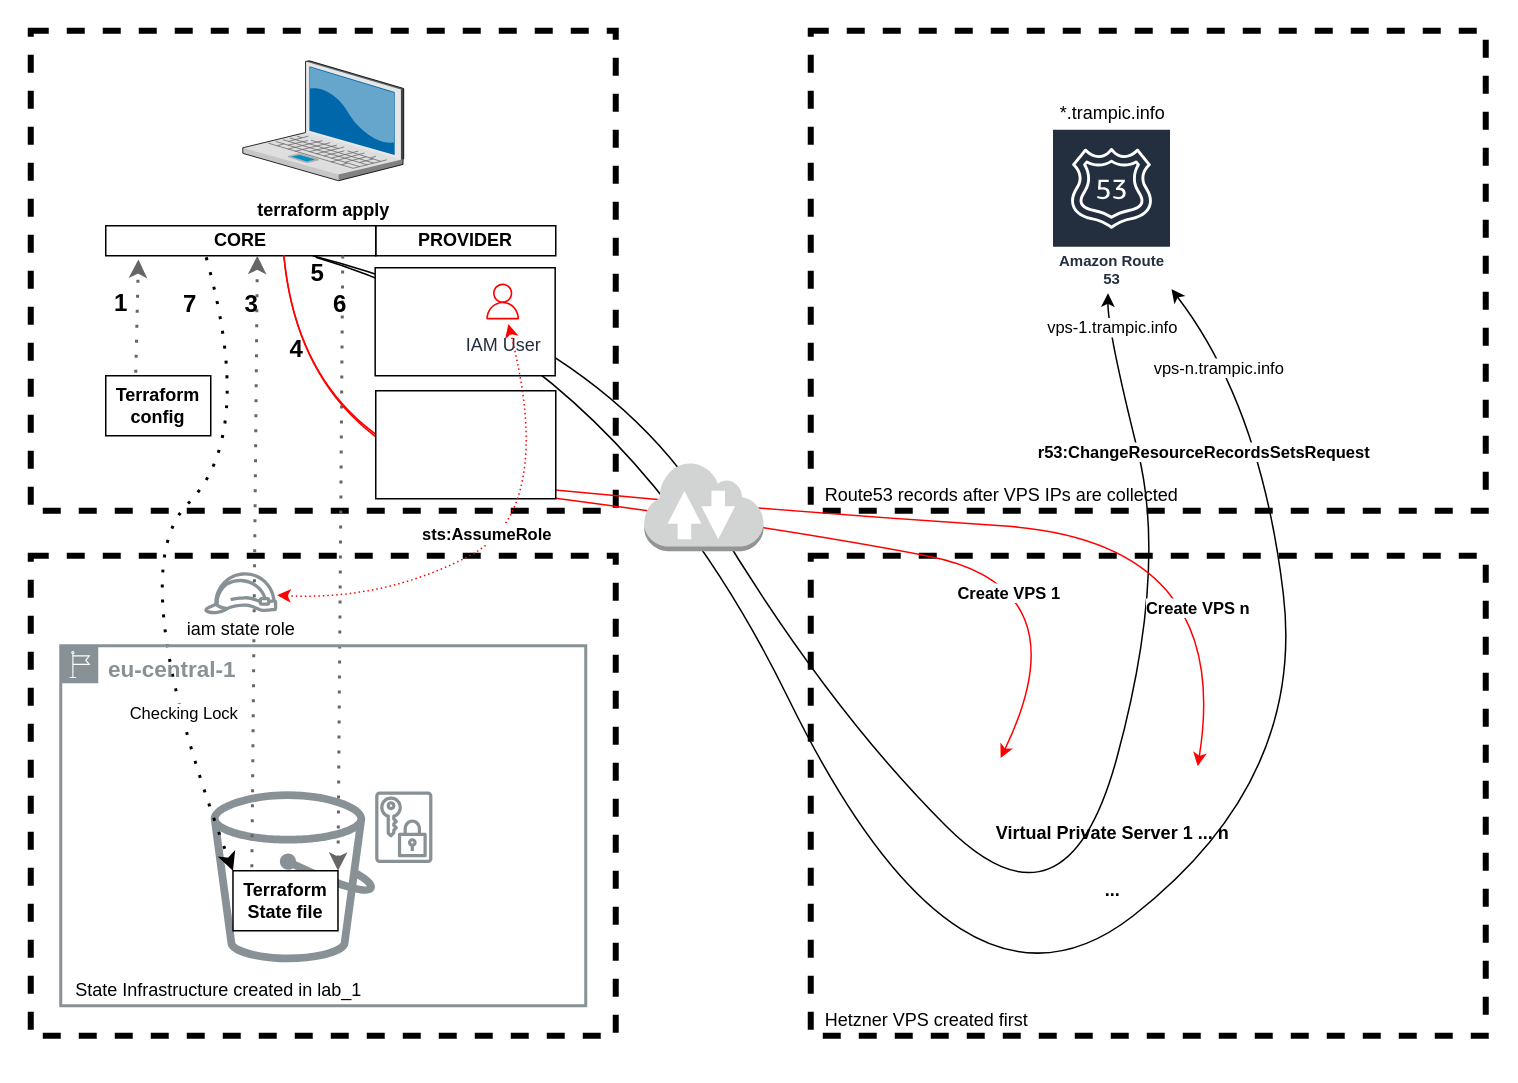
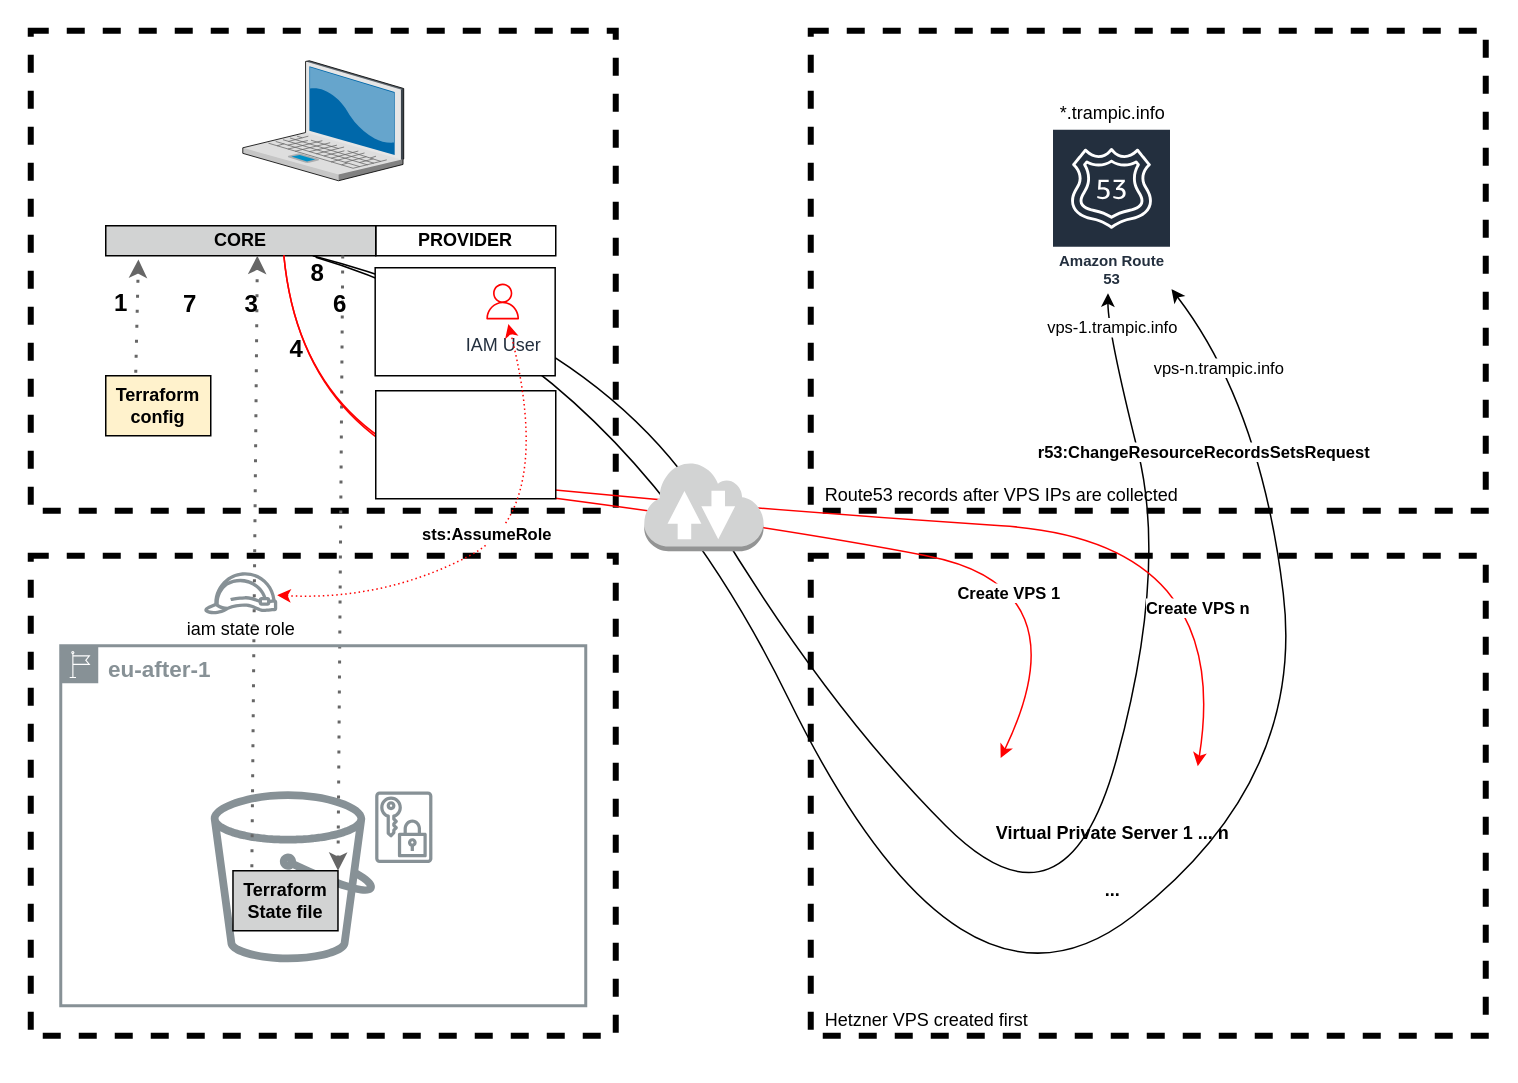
  <mxCell id="0" />
  <mxCell id="1" parent="0" />
  <mxCell id="2" value="" style="rounded=0;whiteSpace=wrap;html=1;dashed=1;strokeWidth=4;fillColor=none;" parent="1" vertex="1"><mxGeometry x="20" y="20" width="390" height="320" as="geometry" /></mxCell>
  <mxCell id="3" value="" style="rounded=0;whiteSpace=wrap;html=1;dashed=1;strokeWidth=4;fillColor=none;" parent="1" vertex="1"><mxGeometry x="20" y="370" width="390" height="320" as="geometry" /></mxCell>
  <mxCell id="4" value="" style="outlineConnect=0;fontColor=#232F3E;gradientColor=none;strokeColor=none;dashed=0;verticalLabelPosition=bottom;verticalAlign=top;align=center;html=1;fontSize=12;fontStyle=0;aspect=fixed;pointerEvents=1;shape=mxgraph.aws4.bucket;fillColor=#879196;" parent="1" vertex="1"><mxGeometry x="140" y="527" width="109.62" height="114" as="geometry" /></mxCell>
  <mxCell id="5" value="" style="rounded=0;whiteSpace=wrap;html=1;fillColor=none;strokeWidth=4;dashed=1;" parent="1" vertex="1"><mxGeometry x="540" y="20" width="450" height="320" as="geometry" /></mxCell>
  <mxCell id="6" value="" style="verticalLabelPosition=bottom;aspect=fixed;html=1;verticalAlign=top;strokeColor=none;align=center;outlineConnect=0;shape=mxgraph.citrix.laptop_2;fontStyle=1" parent="1" vertex="1"><mxGeometry x="161.36" y="40" width="107.28" height="80" as="geometry" /></mxCell>
- <mxCell id="7" value="terraform apply" style="text;html=1;align=center;verticalAlign=middle;resizable=0;points=[];autosize=1;fontStyle=1" parent="1" vertex="1"><mxGeometry x="165" y="130" width="100" height="20" as="geometry" /></mxCell>
- <mxCell id="8" value="Terraform config" style="whiteSpace=wrap;html=1;fontStyle=1" parent="1" vertex="1"><mxGeometry x="70" y="250" width="70" height="40" as="geometry" /></mxCell>
+ <mxCell id="8" value="Terraform config" style="whiteSpace=wrap;html=1;fontStyle=1;fillColor=#fff2cc;" parent="1" vertex="1"><mxGeometry x="70" y="250" width="70" height="40" as="geometry" /></mxCell>
  <mxCell id="9" value="PROVIDER" style="whiteSpace=wrap;html=1;fontStyle=1" parent="1" vertex="1"><mxGeometry y="150" width="120" height="20" as="geometry" x="250" /></mxCell>
- <mxCell id="10" value="CORE" style="whiteSpace=wrap;html=1;fontStyle=1" parent="1" vertex="1"><mxGeometry x="70" y="150" width="180" height="20" as="geometry" /></mxCell>
- <mxCell id="11" value="Terraform State file" style="whiteSpace=wrap;html=1;fontStyle=1" parent="1" vertex="1"><mxGeometry x="154.82" y="580" width="70" height="40" as="geometry" /></mxCell>
+ <mxCell id="10" value="CORE" style="whiteSpace=wrap;html=1;fontStyle=1;fillColor=#d2d3d3;" parent="1" vertex="1"><mxGeometry x="70" y="150" width="180" height="20" as="geometry" /></mxCell>
+ <mxCell id="11" value="Terraform State file" style="whiteSpace=wrap;html=1;fontStyle=1;fillColor=#d2d3d3;" parent="1" vertex="1"><mxGeometry x="154.82" y="580" width="70" height="40" as="geometry" /></mxCell>
  <mxCell id="12" value="" style="outlineConnect=0;fontColor=#232F3E;gradientColor=none;strokeColor=none;dashed=0;verticalLabelPosition=bottom;verticalAlign=top;align=center;html=1;fontSize=12;fontStyle=0;aspect=fixed;pointerEvents=1;shape=mxgraph.aws4.data_encryption_key;fillColor=#879196;" parent="1" vertex="1"><mxGeometry x="249.62" y="527" width="38.15" height="48" as="geometry" /></mxCell>
  <mxCell id="13" value="" style="endArrow=classic;html=1;dashed=1;strokeColor=#666666;strokeWidth=2;dashPattern=1 4;entryX=0.121;entryY=1.126;entryDx=0;entryDy=0;entryPerimeter=0;" parent="1" target="10" edge="1"><mxGeometry width="50" height="50" relative="1" as="geometry"><mxPoint x="90" y="248" as="sourcePoint" /><mxPoint x="90" y="198" as="targetPoint" /></mxGeometry></mxCell>
  <mxCell id="14" value="" style="endArrow=none;html=1;dashed=1;strokeColor=#666666;strokeWidth=2;dashPattern=1 4;startArrow=classic;startFill=1;endFill=0;exitX=1;exitY=0;exitDx=0;exitDy=0;" parent="1" source="11" edge="1"><mxGeometry width="50" height="50" relative="1" as="geometry"><mxPoint x="229.82" y="528" as="sourcePoint" /><mxPoint x="228" y="169" as="targetPoint" /></mxGeometry></mxCell>
- <mxCell id="15" value="" style="curved=1;endArrow=classic;html=1;strokeColor=#000000;dashed=1;dashPattern=1 4;entryX=0;entryY=0;entryDx=0;entryDy=0;strokeWidth=2;exitX=0.372;exitY=1.05;exitDx=0;exitDy=0;exitPerimeter=0;" parent="1" source="10" target="11" edge="1"><mxGeometry width="50" height="50" relative="1" as="geometry"><mxPoint x="221" y="198" as="sourcePoint" /><mxPoint x="211" y="348" as="targetPoint" /><Array as="points"><mxPoint x="170" y="290" /><mxPoint x="80" y="380" /></Array></mxGeometry></mxCell>
- <mxCell id="16" value="Checking Lock" style="edgeLabel;html=1;align=center;verticalAlign=middle;resizable=0;points=[];" parent="15" vertex="1" connectable="0"><mxGeometry x="0.119" y="-16" relative="1" as="geometry"><mxPoint x="53.26" y="79.76" as="offset" /></mxGeometry></mxCell>
  <mxCell id="17" value="" style="shape=image;imageAspect=0;aspect=fixed;verticalLabelPosition=bottom;verticalAlign=top;strokeColor=#000000;strokeWidth=2;image=https://www.iconfinder.com/data/icons/amazon-aws-stencils/100/Database_copy_DynamoDB_Table-512.png;" parent="1" vertex="1"><mxGeometry x="90" y="480" width="63" height="63" as="geometry" /></mxCell>
  <mxCell id="18" value="" style="outlineConnect=0;fontColor=#232F3E;gradientColor=none;strokeColor=none;dashed=0;verticalLabelPosition=bottom;verticalAlign=top;align=center;html=1;fontSize=12;fontStyle=0;aspect=fixed;pointerEvents=1;shape=mxgraph.aws4.role;fillColor=#879196;" parent="1" vertex="1"><mxGeometry x="135.18" y="381" width="49.64" height="28" as="geometry" /></mxCell>
  <mxCell id="19" value="iam state role" style="text;html=1;align=center;verticalAlign=middle;resizable=0;points=[];autosize=1;" parent="1" vertex="1"><mxGeometry x="115" y="409" width="90" height="20" as="geometry" /></mxCell>
  <mxCell id="20" value="" style="endArrow=classic;html=1;dashed=1;strokeColor=#666666;strokeWidth=2;dashPattern=1 4;startArrow=none;startFill=0;endFill=1;entryX=0.567;entryY=0.95;entryDx=0;entryDy=0;entryPerimeter=0;exitX=0.194;exitY=-0.084;exitDx=0;exitDy=0;exitPerimeter=0;" parent="1" edge="1"><mxGeometry width="50" height="50" relative="1" as="geometry"><mxPoint x="167.4" y="577.64" as="sourcePoint" /><mxPoint x="171.06" y="170" as="targetPoint" /></mxGeometry></mxCell>
  <mxCell id="21" value="" style="rounded=0;whiteSpace=wrap;html=1;fillColor=none;strokeWidth=4;dashed=1;" parent="1" vertex="1"><mxGeometry x="540" y="370" width="450" height="320" as="geometry" /></mxCell>
  <mxCell id="22" value="Amazon Route 53" style="outlineConnect=0;fontColor=#232F3E;gradientColor=none;strokeColor=#ffffff;fillColor=#232F3E;dashed=0;verticalLabelPosition=middle;verticalAlign=bottom;align=center;html=1;whiteSpace=wrap;fontSize=10;fontStyle=1;spacing=3;shape=mxgraph.aws4.productIcon;prIcon=mxgraph.aws4.route_53;" parent="1" vertex="1"><mxGeometry x="700.5" y="85" width="80" height="110" as="geometry" /></mxCell>
  <mxCell id="23" value="&lt;b&gt;Virtual Private Server 1 ... n&lt;/b&gt;" style="text;html=1;align=center;verticalAlign=middle;resizable=0;points=[];autosize=1;" parent="1" vertex="1"><mxGeometry x="655.5" y="545" width="170" height="20" as="geometry" /></mxCell>
  <mxCell id="24" value="" style="shape=image;imageAspect=0;aspect=fixed;verticalLabelPosition=bottom;verticalAlign=top;image=https://futurumresearch.com/wp-content/uploads/2020/01/aws-logo.png;fontStyle=1" parent="1" vertex="1"><mxGeometry x="540" y="20" width="100" height="75" as="geometry" /></mxCell>
  <mxCell id="25" value="" style="shape=image;imageAspect=0;aspect=fixed;verticalLabelPosition=bottom;verticalAlign=top;image=https://futurumresearch.com/wp-content/uploads/2020/01/aws-logo.png;fontStyle=1" parent="1" vertex="1"><mxGeometry x="20" y="370" width="60" height="45" as="geometry" /></mxCell>
  <mxCell id="26" value="" style="curved=1;endArrow=classic;html=1;strokeColor=#000000;strokeWidth=1;" parent="1" edge="1"><mxGeometry width="50" height="50" relative="1" as="geometry"><mxPoint x="208" y="170" as="sourcePoint" /><mxPoint x="738.156" y="195" as="targetPoint" /><Array as="points"><mxPoint x="400" y="220" /><mxPoint x="550" y="470" /><mxPoint x="710" y="630" /><mxPoint x="778" y="380" /><mxPoint x="738" y="220" /></Array></mxGeometry></mxCell>
  <mxCell id="27" value="vps-1.trampic.info" style="edgeLabel;html=1;align=center;verticalAlign=middle;resizable=0;points=[];" parent="26" vertex="1" connectable="0"><mxGeometry x="0.942" relative="1" as="geometry"><mxPoint y="-11.37" as="offset" /></mxGeometry></mxCell>
  <mxCell id="28" value="" style="shape=image;html=1;verticalAlign=top;verticalLabelPosition=bottom;labelBackgroundColor=#ffffff;imageAspect=0;aspect=fixed;image=https://cdn2.iconfinder.com/data/icons/whcompare-servers-web-hosting/50/dedicated-ip-address-128.png;strokeColor=#000000;strokeWidth=2;" parent="1" vertex="1"><mxGeometry x="680" y="565" width="38" height="38" as="geometry" /></mxCell>
  <mxCell id="29" value="&lt;b&gt;...&lt;/b&gt;" style="text;html=1;align=center;verticalAlign=middle;resizable=0;points=[];autosize=1;" parent="1" vertex="1"><mxGeometry x="730.5" y="583" width="20" height="20" as="geometry" /></mxCell>
  <mxCell id="30" value="" style="curved=1;endArrow=classic;html=1;strokeWidth=1;exitX=0.704;exitY=0.988;exitDx=0;exitDy=0;exitPerimeter=0;strokeColor=#FF0000;entryX=1;entryY=0.75;entryDx=0;entryDy=0;" parent="1" edge="1"><mxGeometry width="50" height="50" relative="1" as="geometry"><mxPoint x="188.72" y="169.76" as="sourcePoint" /><mxPoint x="798" y="510.25" as="targetPoint" /><Array as="points"><mxPoint x="202" y="310" /><mxPoint x="512" y="340" /><mxPoint x="822" y="360" /></Array></mxGeometry></mxCell>
  <mxCell id="31" value="&lt;b&gt;Create VPS n&lt;br&gt;&lt;/b&gt;" style="edgeLabel;html=1;align=center;verticalAlign=middle;resizable=0;points=[];" parent="30" vertex="1" connectable="0"><mxGeometry x="0.761" y="-35" relative="1" as="geometry"><mxPoint x="17.27" y="8" as="offset" /></mxGeometry></mxCell>
  <mxCell id="32" value="*.trampic.info" style="text;html=1;align=center;verticalAlign=middle;resizable=0;points=[];autosize=1;" parent="1" vertex="1"><mxGeometry x="695.5" y="65" width="90" height="20" as="geometry" /></mxCell>
  <mxCell id="33" value="" style="curved=1;endArrow=classic;html=1;strokeWidth=1;exitX=0.704;exitY=0.988;exitDx=0;exitDy=0;exitPerimeter=0;strokeColor=#FF0000;entryX=-0.003;entryY=0.709;entryDx=0;entryDy=0;entryPerimeter=0;" parent="1" edge="1"><mxGeometry width="50" height="50" relative="1" as="geometry"><mxPoint x="188.72" y="169.76" as="sourcePoint" /><mxPoint x="666.607" y="504.879" as="targetPoint" /><Array as="points"><mxPoint x="202" y="310" /><mxPoint x="512" y="350" /><mxPoint x="722" y="390" /></Array></mxGeometry></mxCell>
  <mxCell id="34" value="&lt;b&gt;Create VPS 1&lt;br&gt;&lt;/b&gt;" style="edgeLabel;html=1;align=center;verticalAlign=middle;resizable=0;points=[];" parent="33" vertex="1" connectable="0"><mxGeometry x="0.554" y="-14" relative="1" as="geometry"><mxPoint as="offset" /></mxGeometry></mxCell>
  <mxCell id="35" value="" style="whiteSpace=wrap;html=1;fontStyle=1" parent="1" vertex="1"><mxGeometry x="250" y="260" width="120" height="72" as="geometry" /></mxCell>
  <mxCell id="36" value="" style="shape=image;imageAspect=0;aspect=fixed;verticalLabelPosition=bottom;verticalAlign=top;strokeColor=#000000;strokeWidth=2;image=https://avatars3.githubusercontent.com/hetznercloud;" parent="1" vertex="1"><mxGeometry x="260" y="263.5" width="65" height="65" as="geometry" /></mxCell>
  <mxCell id="37" value="" style="shape=image;html=1;verticalAlign=top;verticalLabelPosition=bottom;labelBackgroundColor=#ffffff;imageAspect=0;aspect=fixed;image=https://cdn2.iconfinder.com/data/icons/whcompare-servers-web-hosting/50/vps-web-hosting-128.png;strokeColor=#000000;strokeWidth=2;" parent="1" vertex="1"><mxGeometry x="675" y="412" width="131" height="131" as="geometry" /></mxCell>
  <mxCell id="38" value="" style="curved=1;endArrow=classic;html=1;strokeColor=#000000;strokeWidth=1;" parent="1" target="22" edge="1"><mxGeometry width="50" height="50" relative="1" as="geometry"><mxPoint x="210" y="171" as="sourcePoint" /><mxPoint x="709.464" y="195" as="targetPoint" /><Array as="points"><mxPoint x="410" y="230" /><mxPoint x="640" y="700" /><mxPoint x="870" y="520" /><mxPoint x="840" y="270" /></Array></mxGeometry></mxCell>
  <mxCell id="39" value="vps-n.trampic.info" style="edgeLabel;html=1;align=center;verticalAlign=middle;resizable=0;points=[];" parent="38" vertex="1" connectable="0"><mxGeometry x="0.912" y="7" relative="1" as="geometry"><mxPoint as="offset" /></mxGeometry></mxCell>
  <mxCell id="40" value="" style="shape=image;html=1;verticalAlign=top;verticalLabelPosition=bottom;labelBackgroundColor=#ffffff;imageAspect=0;aspect=fixed;image=https://cdn2.iconfinder.com/data/icons/whcompare-servers-web-hosting/50/dedicated-ip-address-128.png;strokeColor=#000000;strokeWidth=2;" parent="1" vertex="1"><mxGeometry x="768" y="565" width="38" height="38" as="geometry" /></mxCell>
  <mxCell id="41" value="" style="whiteSpace=wrap;html=1;fontStyle=1" parent="1" vertex="1"><mxGeometry x="249.62" y="178" width="120" height="72" as="geometry" /></mxCell>
  <mxCell id="42" value="" style="shape=image;imageAspect=0;aspect=fixed;verticalLabelPosition=bottom;verticalAlign=top;image=https://futurumresearch.com/wp-content/uploads/2020/01/aws-logo.png;fontStyle=1" parent="1" vertex="1"><mxGeometry x="259.62" y="178" width="60" height="45" as="geometry" /></mxCell>
  <mxCell id="43" value="IAM User" style="outlineConnect=0;fontColor=#232F3E;gradientColor=none;fillColor=#ffffff;dashed=0;verticalLabelPosition=bottom;verticalAlign=top;align=center;html=1;fontSize=12;fontStyle=0;aspect=fixed;shape=mxgraph.aws4.resourceIcon;resIcon=mxgraph.aws4.user;labelBackgroundColor=#ffffff;strokeColor=#FF0000;" parent="1" vertex="1"><mxGeometry x="319.62" y="185.5" width="30" height="30" as="geometry" /></mxCell>
  <mxCell id="44" value="" style="shape=image;imageAspect=0;aspect=fixed;verticalLabelPosition=bottom;verticalAlign=top;strokeColor=#000000;strokeWidth=2;image=https://avatars3.githubusercontent.com/hetznercloud;" parent="1" vertex="1"><mxGeometry x="542" y="372" width="65" height="65" as="geometry" /></mxCell>
  <mxCell id="45" value="Hetzner VPS created first" style="text;html=1;align=center;verticalAlign=middle;resizable=0;points=[];autosize=1;" parent="1" vertex="1"><mxGeometry x="542" y="670" width="150" height="20" as="geometry" /></mxCell>
  <mxCell id="46" value="&lt;font style=&quot;font-size: 16px&quot;&gt;&lt;b&gt;1&lt;/b&gt;&lt;/font&gt;" style="text;html=1;align=center;verticalAlign=middle;resizable=0;points=[];autosize=1;" parent="1" vertex="1"><mxGeometry x="70" y="190.5" width="20" height="20" as="geometry" /></mxCell>
  <mxCell id="47" value="&lt;font style=&quot;font-size: 16px&quot;&gt;&lt;b&gt;7&lt;/b&gt;&lt;/font&gt;" style="text;whiteSpace=wrap;html=1;" parent="1" vertex="1"><mxGeometry x="120" y="185.5" width="15.18" height="30" as="geometry" /></mxCell>
  <mxCell id="48" value="&lt;font style=&quot;font-size: 16px&quot;&gt;&lt;b&gt;3&lt;/b&gt;&lt;/font&gt;" style="text;whiteSpace=wrap;html=1;" parent="1" vertex="1"><mxGeometry x="161.36" y="185.5" width="12" height="30" as="geometry" /></mxCell>
  <mxCell id="49" value="&lt;font style=&quot;font-size: 16px&quot;&gt;&lt;b&gt;4&lt;/b&gt;&lt;/font&gt;" style="text;whiteSpace=wrap;html=1;" parent="1" vertex="1"><mxGeometry x="191" y="215.5" width="19" height="30" as="geometry" /></mxCell>
- <mxCell id="50" value="&lt;font style=&quot;font-size: 16px&quot;&gt;&lt;b&gt;5&lt;/b&gt;&lt;/font&gt;" style="text;whiteSpace=wrap;html=1;" parent="1" vertex="1"><mxGeometry x="205" y="165" width="19" height="30" as="geometry" /></mxCell>
+ <mxCell id="50" value="&lt;font style=&quot;font-size: 16px&quot;&gt;&lt;b&gt;8&lt;/b&gt;&lt;/font&gt;" style="text;whiteSpace=wrap;html=1;" parent="1" vertex="1"><mxGeometry x="205" y="165" width="19" height="30" as="geometry" /></mxCell>
  <mxCell id="51" value="&lt;font style=&quot;font-size: 16px&quot;&gt;&lt;b&gt;6&lt;/b&gt;&lt;/font&gt;" style="text;whiteSpace=wrap;html=1;" parent="1" vertex="1"><mxGeometry x="220" y="185.5" width="20" height="34.5" as="geometry" /></mxCell>
  <mxCell id="52" value="" style="outlineConnect=0;dashed=0;verticalLabelPosition=bottom;verticalAlign=top;align=center;html=1;shape=mxgraph.aws3.internet_2;fillColor=#D2D3D3;gradientColor=none;strokeColor=#000000;" parent="1" vertex="1"><mxGeometry x="429" y="307" width="79.5" height="60" as="geometry" /></mxCell>
  <mxCell id="53" value="&lt;b&gt;r53:ChangeResourceRecordsSetsRequest &lt;/b&gt;" style="edgeLabel;html=1;align=center;verticalAlign=middle;resizable=0;points=[];" parent="1" vertex="1" connectable="0"><mxGeometry x="801.162" y="300.002" as="geometry" /></mxCell>
- <mxCell id="54" value="&lt;font style=&quot;font-size: 15px&quot;&gt;&lt;b&gt;eu-central-1&lt;/b&gt;&lt;/font&gt;" style="outlineConnect=0;gradientColor=none;html=1;whiteSpace=wrap;fontSize=12;fontStyle=0;shape=mxgraph.aws4.group;grIcon=mxgraph.aws4.group_region;fillColor=none;verticalAlign=top;align=left;spacingLeft=30;fontColor=#879196;strokeColor=#879196;strokeWidth=2;" parent="1" vertex="1"><mxGeometry x="40" y="430" width="350" height="240" as="geometry" /></mxCell>
- <mxCell id="55" value="State Infrastructure created in lab_1" style="text;html=1;align=center;verticalAlign=middle;resizable=0;points=[];autosize=1;" parent="1" vertex="1"><mxGeometry x="39.62" y="650" width="210" height="20" as="geometry" /></mxCell>
+ <mxCell id="54" value="&lt;font style=&quot;font-size: 15px&quot;&gt;&lt;b&gt;eu-after-1&lt;/b&gt;&lt;/font&gt;" style="outlineConnect=0;gradientColor=none;html=1;whiteSpace=wrap;fontSize=12;fontStyle=0;shape=mxgraph.aws4.group;grIcon=mxgraph.aws4.group_region;fillColor=none;verticalAlign=top;align=left;spacingLeft=30;fontColor=#879196;strokeColor=#879196;strokeWidth=2;" parent="1" vertex="1"><mxGeometry x="40" y="430" width="350" height="240" as="geometry" /></mxCell>
  <mxCell id="56" value="Route53 records after VPS IPs are collected" style="text;html=1;align=center;verticalAlign=middle;resizable=0;points=[];autosize=1;" parent="1" vertex="1"><mxGeometry x="542" y="320" width="250" height="20" as="geometry" /></mxCell>
  <mxCell id="57" value="" style="curved=1;endArrow=classic;html=1;strokeColor=#FF0000;strokeWidth=1;startArrow=classic;startFill=1;dashed=1;dashPattern=1 2;" parent="1" source="18" target="43" edge="1"><mxGeometry width="50" height="50" relative="1" as="geometry"><mxPoint x="205" y="400" as="sourcePoint" /><mxPoint x="255" y="350" as="targetPoint" /><Array as="points"><mxPoint x="255" y="400" /><mxPoint x="370" y="340" /></Array></mxGeometry></mxCell>
  <mxCell id="58" value="&lt;b&gt;sts:AssumeRole&lt;/b&gt;" style="edgeLabel;html=1;align=center;verticalAlign=middle;resizable=0;points=[];" parent="57" vertex="1" connectable="0"><mxGeometry x="-0.035" y="1" relative="1" as="geometry"><mxPoint x="-9.02" y="-2.36" as="offset" /></mxGeometry></mxCell>
